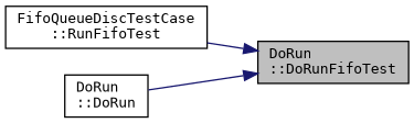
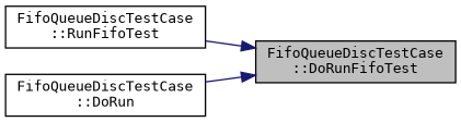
  digraph {
    fontname="DejaVu Sans Mono"
    rankdir=RL
    node [color=black fillcolor=white fontname="DejaVu Sans Mono" fontsize=10 shape=record style=filled]
    edge [color=midnightblue dir=back fontname="DejaVu Sans Mono" fontsize=10 labelfontname=Helvetica labelfontsize=10 style=solid]
-   n1 [fillcolor=grey75 fontcolor=black height=0.2 label="DoRun\l::DoRunFifoTest" width=0.4]
+   n1 [fillcolor=grey75 fontcolor=black height=0.2 label="FifoQueueDiscTestCase\l::DoRunFifoTest" width=0.4]
    n2 [height=0.2 label="FifoQueueDiscTestCase\l::RunFifoTest" width=0.4]
-   n3 [height=0.2 label="DoRun\l::DoRun" width=0.4]
+   n3 [height=0.2 label="FifoQueueDiscTestCase\l::DoRun" width=0.4]
    n1 -> n2
    n1 -> n3
  }
